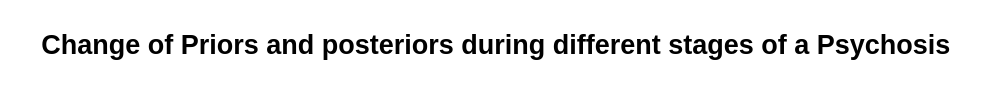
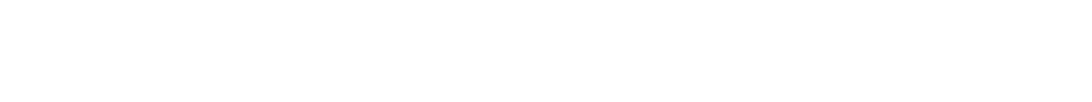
  <mxCell id="0" />
  <mxCell id="1" parent="0" />
- <mxCell id="2" value="&lt;font style=&quot;font-size: 18px&quot;&gt;&lt;b&gt;Change of Priors and posteriors during different stages of a Psychosis&lt;/b&gt;&lt;/font&gt;" style="text;html=1;align=center;verticalAlign=middle;resizable=0;points=[];autosize=1;" vertex="1" parent="1"><mxGeometry x="20" y="20" width="620" height="20" as="geometry" /></mxCell>
